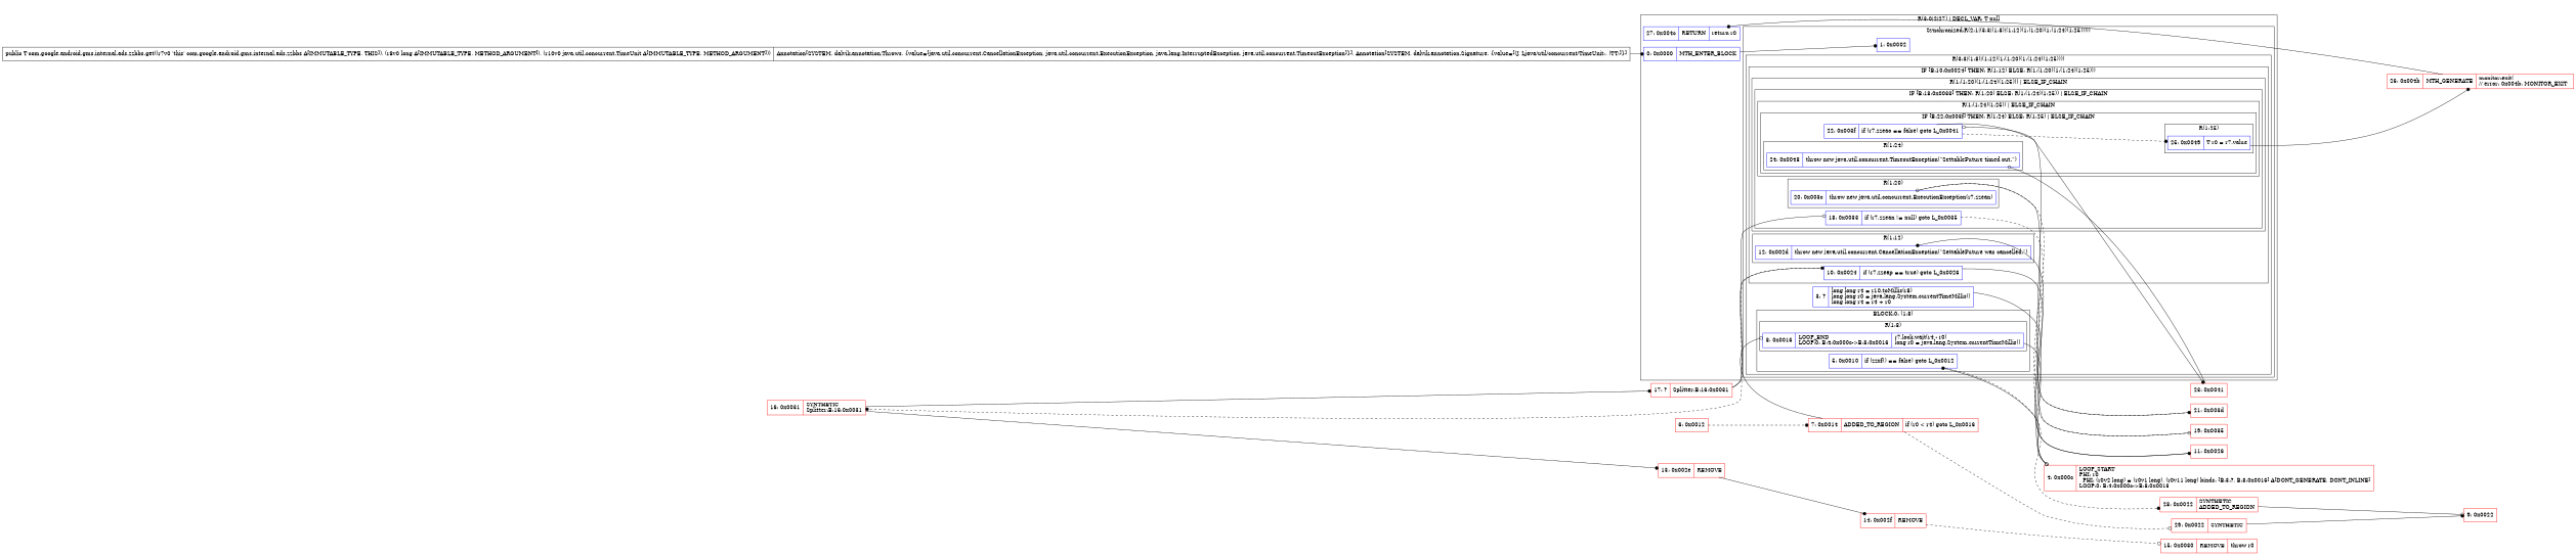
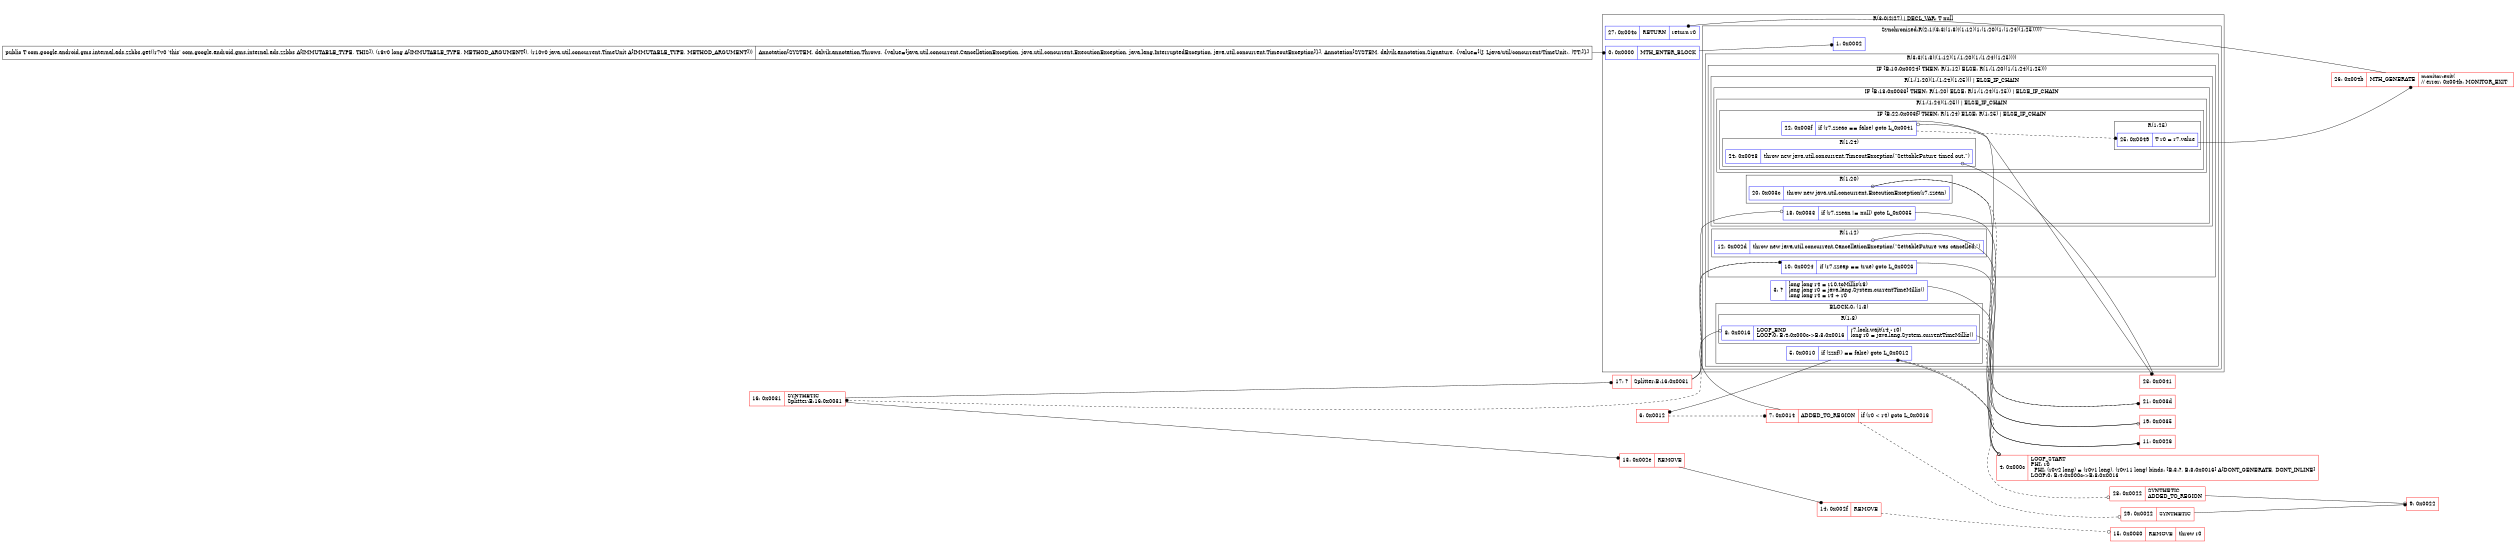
  digraph {
    rankdir=LR
    node [color=red shape=record]
    edge [arrowhead=dot]
    n1 [color=blue label="{8\:\ 0x0016|LOOP_END\lLOOP:0: B:4:0x000c\-\>B:8:0x0016\l|r7.lock.wait(r4 \- r0)\llong r0 = java.lang.System.currentTimeMillis()\l}"]
    n2 [color=blue label="{5\:\ 0x0010|if (zzxf() == false) goto L_0x0012\l}"]
    n3 [color=blue label="{12\:\ 0x002d|throw new java.util.concurrent.CancellationException(\"SettableFuture was cancelled.\")\l}"]
    n4 [color=blue label="{20\:\ 0x003c|throw new java.util.concurrent.ExecutionException(r7.zzean)\l}"]
    n5 [color=blue label="{24\:\ 0x0048|throw new java.util.concurrent.TimeoutException(\"SettableFuture timed out.\")\l}"]
    n6 [color=blue label="{25\:\ 0x0049|T r0 = r7.value\l}"]
    n7 [color=blue label="{22\:\ 0x003f|if (r7.zzeao == false) goto L_0x0041\l}"]
    n8 [color=blue label="{18\:\ 0x0033|if (r7.zzean != null) goto L_0x0035\l}"]
    n9 [color=blue label="{10\:\ 0x0024|if (r7.zzeap == true) goto L_0x0026\l}"]
    n10 [color=blue label="{3\:\ ?|long long r4 = r10.toMillis(r8)\llong long r0 = java.lang.System.currentTimeMillis()\llong long r4 = r4 + r0\l}"]
    n11 [color=blue label="{1\:\ 0x0002}"]
    n12 [color=blue label="{0\:\ 0x0000|MTH_ENTER_BLOCK\l}"]
    n13 [color=blue label="{27\:\ 0x004c|RETURN\l|return r0\l}"]
    n14 [label="{4\:\ 0x000c|LOOP_START\lPHI: r0 \l  PHI: (r0v2 long) = (r0v1 long), (r0v11 long) binds: [B:3:?, B:8:0x0016] A[DONT_GENERATE, DONT_INLINE]\lLOOP:0: B:4:0x000c\-\>B:8:0x0016\l}"]
    n15 [label="{6\:\ 0x0012}"]
    n16 [label="{28\:\ 0x0022|SYNTHETIC\lADDED_TO_REGION\l}"]
    n17 [label="{21\:\ 0x003d}"]
    n18 [label="{26\:\ 0x004b|MTH_GENERATE\l|monitor\-exit(\l\/\/ error: 0x004b: MONITOR_EXIT  \l}"]
    n19 [label="{23\:\ 0x0041}"]
    n20 [label="{19\:\ 0x0035}"]
    n21 [label="{11\:\ 0x0026}"]
    n22 [label="{16\:\ 0x0031|SYNTHETIC\lSplitter:B:16:0x0031\l}"]
    n23 [label="{7\:\ 0x0014|ADDED_TO_REGION\l|if (r0 \< r4) goto L_0x0016\l}"]
    n24 [label="{9\:\ 0x0022}"]
    n25 [label="{13\:\ 0x002e|REMOVE\l}"]
    n26 [label="{17\:\ ?|Splitter:B:16:0x0031\l}"]
    n27 [label="{14\:\ 0x002f|REMOVE\l}"]
    n28 [label="{29\:\ 0x0022|SYNTHETIC\l}"]
    n29 [label="{15\:\ 0x0030|REMOVE\l|throw r0\l}"]
    n30 [label="{public T com.google.android.gms.internal.ads.zzbbs.get((r7v0 'this' com.google.android.gms.internal.ads.zzbbs A[IMMUTABLE_TYPE, THIS]), (r8v0 long A[IMMUTABLE_TYPE, METHOD_ARGUMENT]), (r10v0 java.util.concurrent.TimeUnit A[IMMUTABLE_TYPE, METHOD_ARGUMENT]))  | Annotation[SYSTEM, dalvik.annotation.Throws, \{value=[java.util.concurrent.CancellationException, java.util.concurrent.ExecutionException, java.lang.InterruptedException, java.util.concurrent.TimeoutException]\}], Annotation[SYSTEM, dalvik.annotation.Signature, \{value=[(J, Ljava\/util\/concurrent\/TimeUnit;, )TT;]\}]\l}" color=""]
    subgraph cluster_1 {
      label="R(3:0|2|27) | DECL_VAR: T null\l"
      n12
      n13
      subgraph cluster_2 {
        label="Synchronized:R(2:1|(3:3|(1:8)|(1:12)(1:(1:20)(1:(1:24)(1:25)))))"
        n11
        subgraph cluster_3 {
          label="R(3:3|(1:8)|(1:12)(1:(1:20)(1:(1:24)(1:25))))"
          n10
          subgraph cluster_4 {
            label="BLOCK:0: (1:8)"
            n2
            subgraph cluster_5 {
              label="R(1:8)"
              n1
            }
          }
          subgraph cluster_6 {
            label="IF [B:10:0x0024] THEN: R(1:12) ELSE: R(1:(1:20)(1:(1:24)(1:25)))"
            n9
            subgraph cluster_7 {
              label="R(1:12)"
              n3
            }
            subgraph cluster_8 {
              label="R(1:(1:20)(1:(1:24)(1:25))) | ELSE_IF_CHAIN\l"
              subgraph cluster_9 {
                label="IF [B:18:0x0033] THEN: R(1:20) ELSE: R(1:(1:24)(1:25)) | ELSE_IF_CHAIN\l"
                n8
                subgraph cluster_10 {
                  label="R(1:20)"
                  n4
                }
                subgraph cluster_11 {
                  label="R(1:(1:24)(1:25)) | ELSE_IF_CHAIN\l"
                  subgraph cluster_12 {
                    label="IF [B:22:0x003f] THEN: R(1:24) ELSE: R(1:25) | ELSE_IF_CHAIN\l"
                    n7
                    subgraph cluster_13 {
                      label="R(1:24)"
                      n5
                    }
                    subgraph cluster_14 {
                      label="R(1:25)"
                      n6
                    }
                  }
                }
              }
            }
          }
        }
      }
    }
    n1 -> n14 [arrowhead=odot]
-   n2 -> n16 [style=dashed]
+   n2 -> n15
+   n2 -> n16 [arrowhead=odot style=dashed]
    n4 -> n17 [style=dashed]
    n6 -> n18
    n7 -> n6 [style=dashed]
    n7 -> n19
-   n8 -> n20 [arrowhead=odot style=dashed]
+   n8 -> n20 [arrowhead=odot]
    n9 -> n21
    n9 -> n22 [style=dashed]
    n10 -> n14 [arrowhead=odot]
    n12 -> n11
    n14 -> n2
    n15 -> n23 [style=dashed]
    n16 -> n24 [arrowhead=odot]
    n17 -> n7 [arrowhead=odot]
    n18 -> n13
    n19 -> n5 [arrowhead=odot]
    n20 -> n4 [arrowhead=odot]
-   n21 -> n3
+   n21 -> n3 [arrowhead=odot]
    n22 -> n25
    n22 -> n26
    n23 -> n1 [arrowhead=odot]
    n23 -> n28 [arrowhead=odot style=dashed]
    n25 -> n27
    n26 -> n8 [arrowhead=odot]
    n26 -> n9
    n27 -> n29 [arrowhead=odot style=dashed]
    n28 -> n24
    n30 -> n12
  }
